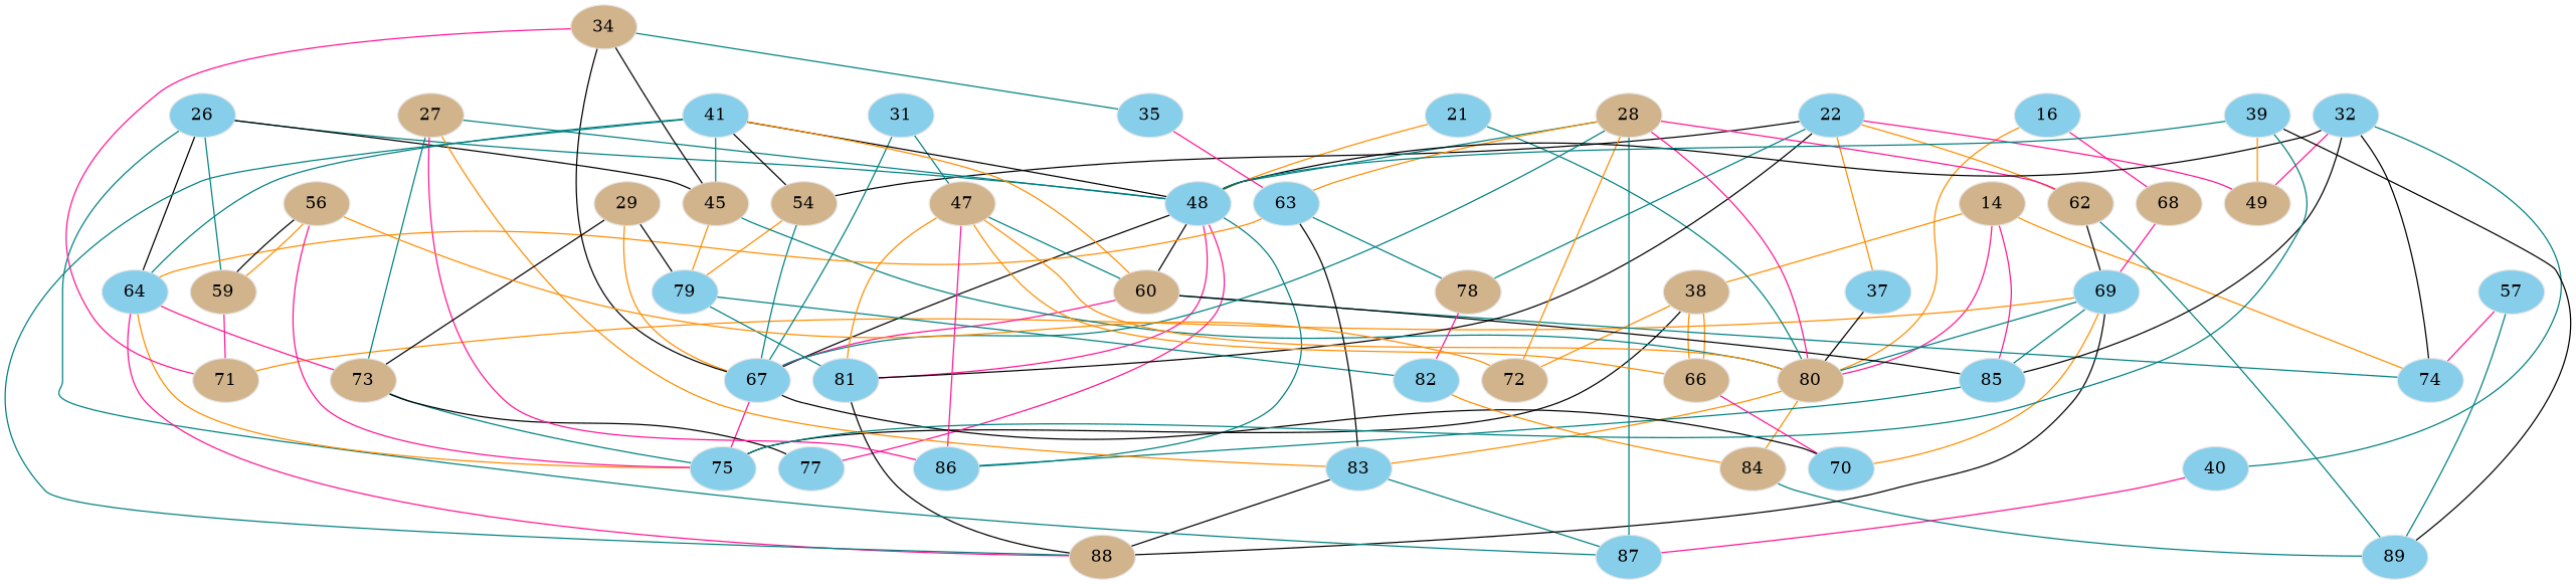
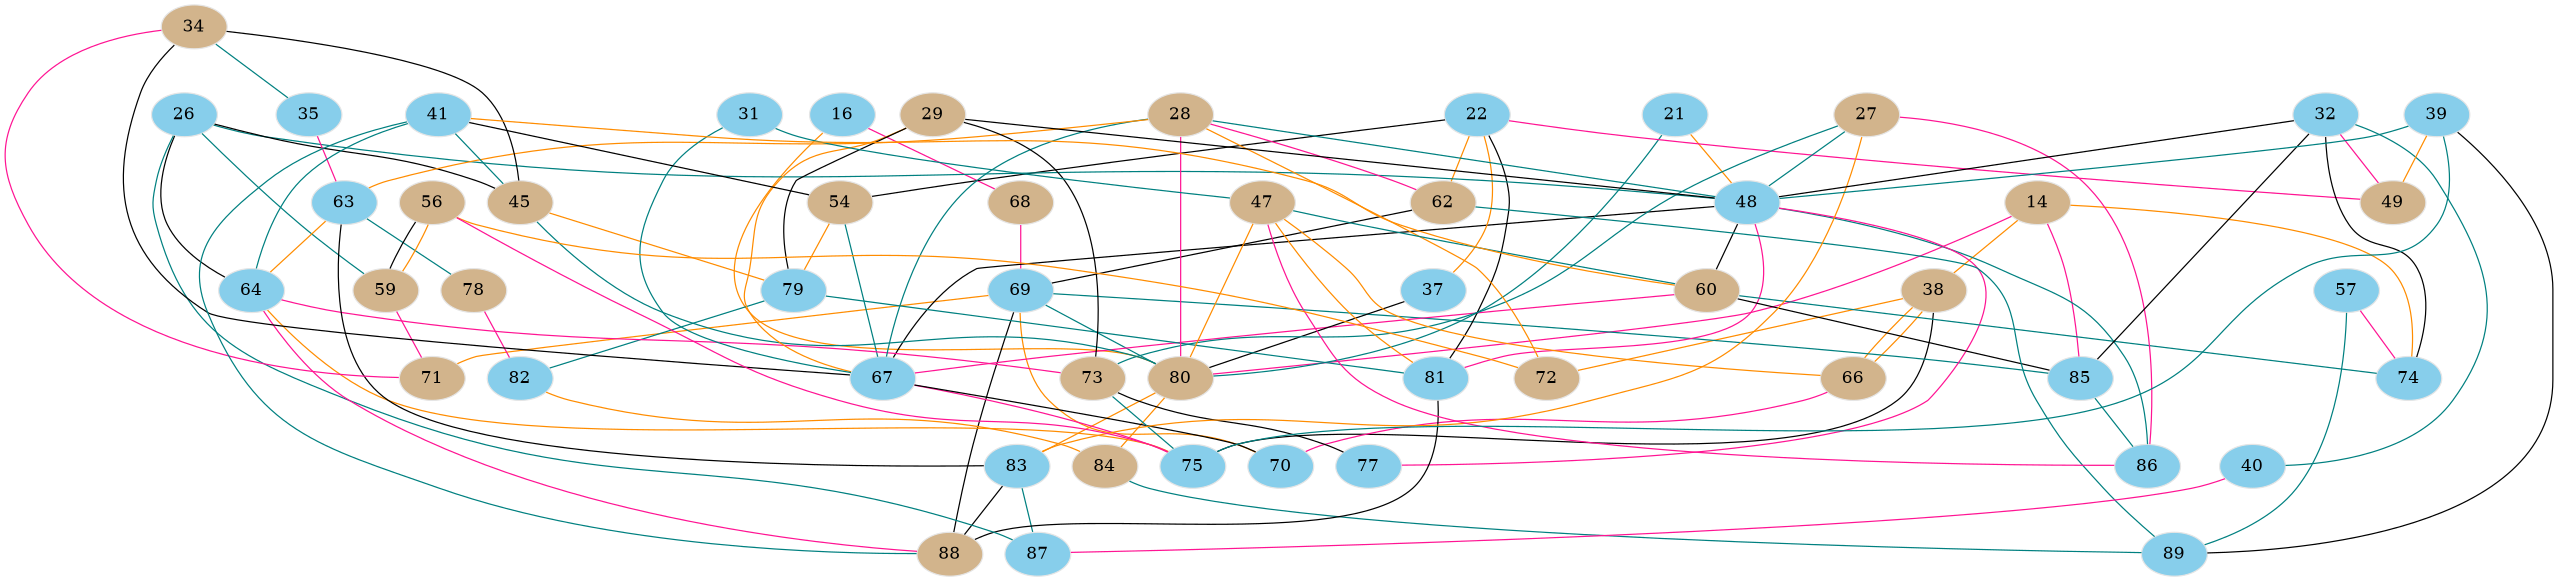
  graph {
    node [color=gray90 fillcolor=skyblue style=filled]
    edge [color=teal]
    14 [fillcolor=tan]
    38 [fillcolor=tan]
    74
    80 [fillcolor=tan super="+18+76"]
    85 [super="+6"]
    72 [fillcolor=tan]
    66 [fillcolor=tan]
    75 [super="+52+58"]
    83 [super="+17"]
    84 [fillcolor=tan]
    86 [super="+30"]
    16
    68 [fillcolor=tan]
    69 [super="+51"]
    48 [super="+33"]
    81
    67 [super="+65+53"]
    60 [fillcolor=tan super="+44"]
    77
    21
    22
    37
    49 [fillcolor=tan]
    54 [fillcolor=tan super="+19+42"]
    62 [fillcolor=tan]
    78 [fillcolor=tan]
    79
    89
    82
    88 [fillcolor=tan super="+11+36"]
    26 [super="+5"]
    45 [fillcolor=tan super="+9"]
    59 [fillcolor=tan]
    64 [super="+2+10"]
    87 [super="+46"]
    71 [fillcolor=tan]
    73 [fillcolor=tan super="+43"]
    27 [fillcolor=tan]
    28 [fillcolor=tan super="+12+13"]
    63 [super="+61"]
    70
    29 [fillcolor=tan]
    31
    47 [fillcolor=tan]
    32
    40
    34 [fillcolor=tan]
    35
    39
    41 [super="+23"]
    56 [fillcolor=tan]
    57
    14 -- 38 [color=darkorange]
    14 -- 74 [color=darkorange]
    14 -- 80 [color=deeppink]
    14 -- 85 [color=deeppink]
    38 -- 72 [color=darkorange]
    38 -- 66 [color=darkorange]
    38 -- 66 [color=darkorange]
    38 -- 75 [color=black]
    80 -- 83 [color=darkorange weight=2]
    80 -- 84 [color=darkorange]
    85 -- 86
    66 -- 70 [color=deeppink]
    83 -- 88 [color=black weight=2]
    83 -- 87
    84 -- 89
    16 -- 80 [color=darkorange]
    16 -- 68 [color=deeppink]
    68 -- 69 [color=deeppink weight=2]
    69 -- 80
    69 -- 85
    69 -- 88 [color=black weight=2]
    69 -- 71 [color=darkorange]
    69 -- 70 [color=darkorange]
    48 -- 86
    48 -- 81 [color=deeppink]
    48 -- 67 [color=black]
    48 -- 60 [color=black]
    48 -- 77 [color=deeppink]
    81 -- 88 [color=black]
    67 -- 75 [color=deeppink weight=3]
    67 -- 70 [color=black]
    60 -- 74
    60 -- 85 [color=black]
    60 -- 67 [color=deeppink weight=2]
    21 -- 80
    21 -- 48 [color=darkorange]
    22 -- 81 [color=black]
    22 -- 37 [color=darkorange]
    22 -- 49 [color=deeppink]
    22 -- 54 [color=black weight=2]
    22 -- 62 [color=darkorange]
-   22 -- 78
    37 -- 80 [color=black]
    54 -- 67 [weight=2]
    54 -- 79 [color=darkorange]
    62 -- 69 [color=black]
    62 -- 89
    78 -- 82 [color=deeppink]
    79 -- 81
    79 -- 82
    82 -- 84 [color=darkorange]
    26 -- 48
    26 -- 45 [color=black]
    26 -- 59
    26 -- 64 [color=black]
    26 -- 87
    45 -- 80
    45 -- 79 [color=darkorange]
    59 -- 71 [color=deeppink]
    64 -- 75 [color=darkorange]
    64 -- 88 [color=deeppink weight=2]
    64 -- 73 [color=deeppink]
    73 -- 75 [weight=2]
    73 -- 77 [color=black]
    27 -- 83 [color=darkorange]
    27 -- 86 [color=deeppink weight=2]
    27 -- 48
    27 -- 73
    28 -- 80 [color=deeppink weight=3]
    28 -- 72 [color=darkorange]
    28 -- 48
    28 -- 67 [weight=3]
    28 -- 62 [color=deeppink]
-   28 -- 87 [weight=3]
    28 -- 63 [color=darkorange]
    63 -- 83 [color=black weight=2]
    63 -- 78
    63 -- 64 [color=darkorange weight=2]
-   41 -- 48 [color=black]
+   29 -- 48 [color=black]
    29 -- 67 [color=darkorange]
    29 -- 79 [color=black]
    29 -- 73 [color=black]
    31 -- 67
    31 -- 47
    47 -- 80 [color=darkorange]
    47 -- 66 [color=darkorange]
    47 -- 86 [color=deeppink]
    47 -- 81 [color=darkorange]
    47 -- 60
    32 -- 74 [color=black]
    32 -- 85 [color=black]
    32 -- 48 [color=black]
    32 -- 49 [color=deeppink]
    32 -- 40
    40 -- 87 [color=deeppink]
    34 -- 67 [color=black]
    34 -- 45 [color=black]
    34 -- 71 [color=deeppink]
    34 -- 35
    35 -- 63 [color=deeppink]
    39 -- 75
    39 -- 48
    39 -- 49 [color=darkorange]
    39 -- 89 [color=black]
    41 -- 60 [color=darkorange]
    41 -- 54 [color=black]
    41 -- 88
    41 -- 45
    41 -- 64 [weight=2]
    56 -- 72 [color=darkorange]
    56 -- 75 [color=deeppink]
    56 -- 59 [color=black]
    56 -- 59 [color=darkorange]
    57 -- 74 [color=deeppink]
    57 -- 89
  }
